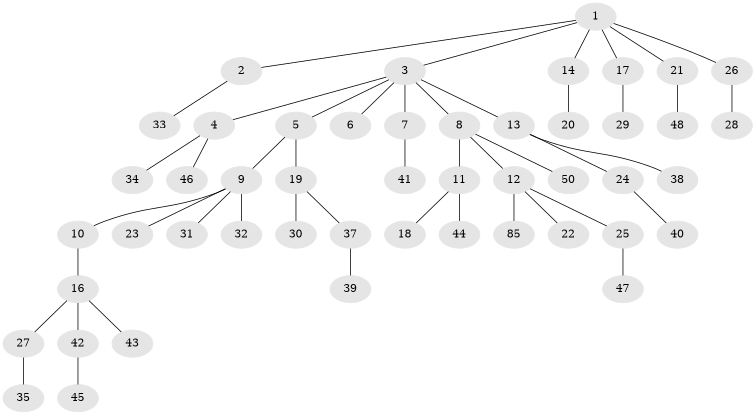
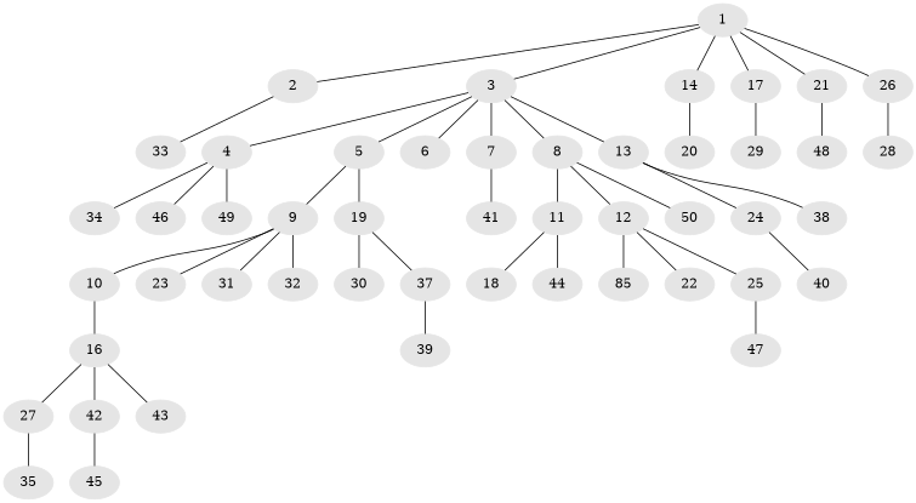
  graph {
    node [color=gray90 style=filled]
    1
    2
    3
    14
    17
    21
    26
    33
    4
    5
    6
    7
    8
    13
    20
    29
    48
    28
    34
    46
+   49
    9
    19
    41
    11
    12
    50
    24
    38
    10
    23
    31
    32
    30
    37
    18
    44
    n38 [label=85]
    22
    25
    16
    27
    42
    43
    47
    40
    35
    45
    39
    1 -- 2
    1 -- 3
    1 -- 14
    1 -- 17
    1 -- 21
    1 -- 26
    2 -- 33
    3 -- 4
    3 -- 5
    3 -- 6
    3 -- 7
    3 -- 8
    3 -- 13
    14 -- 20
    17 -- 29
    21 -- 48
    26 -- 28
    4 -- 34
    4 -- 46
+   4 -- 49
    5 -- 9
    5 -- 19
    7 -- 41
    8 -- 11
    8 -- 12
    8 -- 50
    13 -- 24
    13 -- 38
    9 -- 10
    9 -- 23
    9 -- 31
    9 -- 32
    19 -- 30
    19 -- 37
    11 -- 18
    11 -- 44
    12 -- n38
    12 -- 22
    12 -- 25
    24 -- 40
    10 -- 16
    37 -- 39
    25 -- 47
    16 -- 27
    16 -- 42
    16 -- 43
    27 -- 35
    42 -- 45
  }
